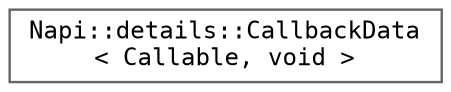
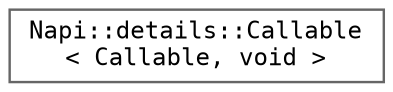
  digraph {
    rankdir=LR
    fontname="DejaVu Sans Mono"
-   n1 [color=grey40 fillcolor=white fontname="DejaVu Sans Mono" fontsize=10 height=0.2 label="Napi::details::CallbackData\l\< Callable, void \>" shape=box style=filled width=0.4]
+   n1 [color=grey40 fillcolor=white fontname="DejaVu Sans Mono" fontsize=10 height=0.2 label="Napi::details::Callable\l\< Callable, void \>" shape=box style=filled width=0.4]
  }
